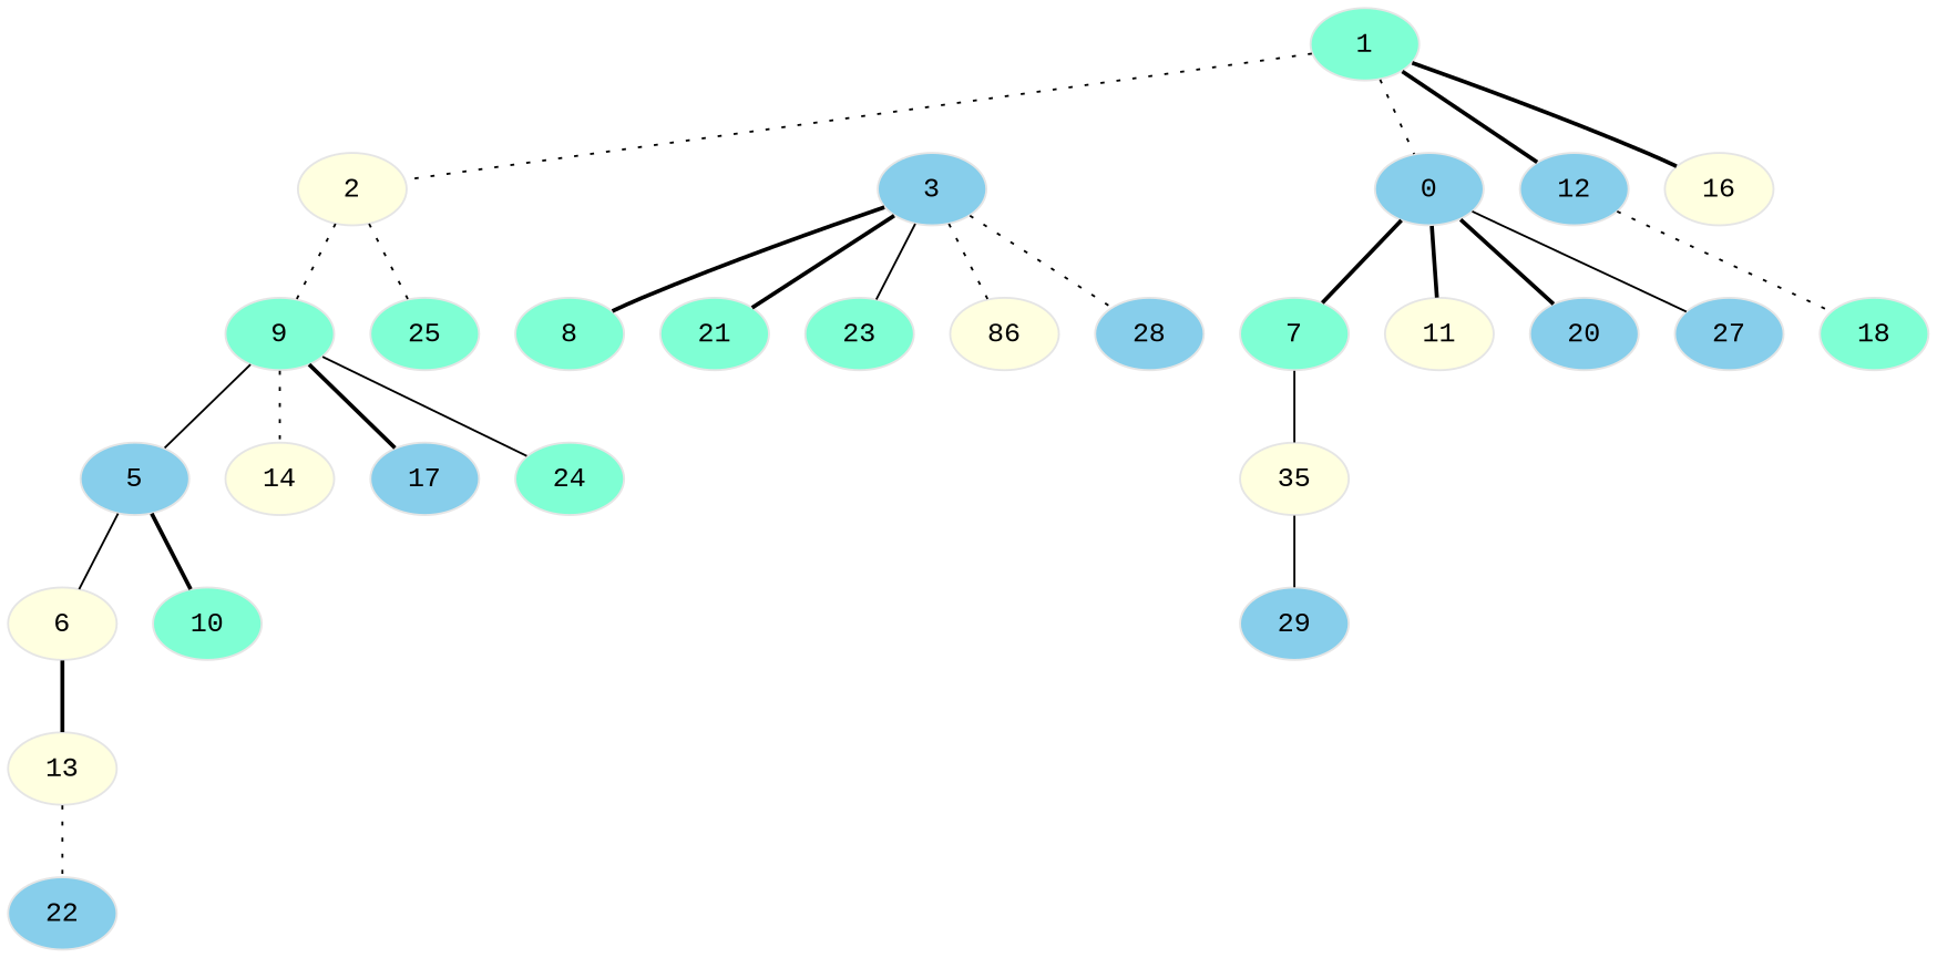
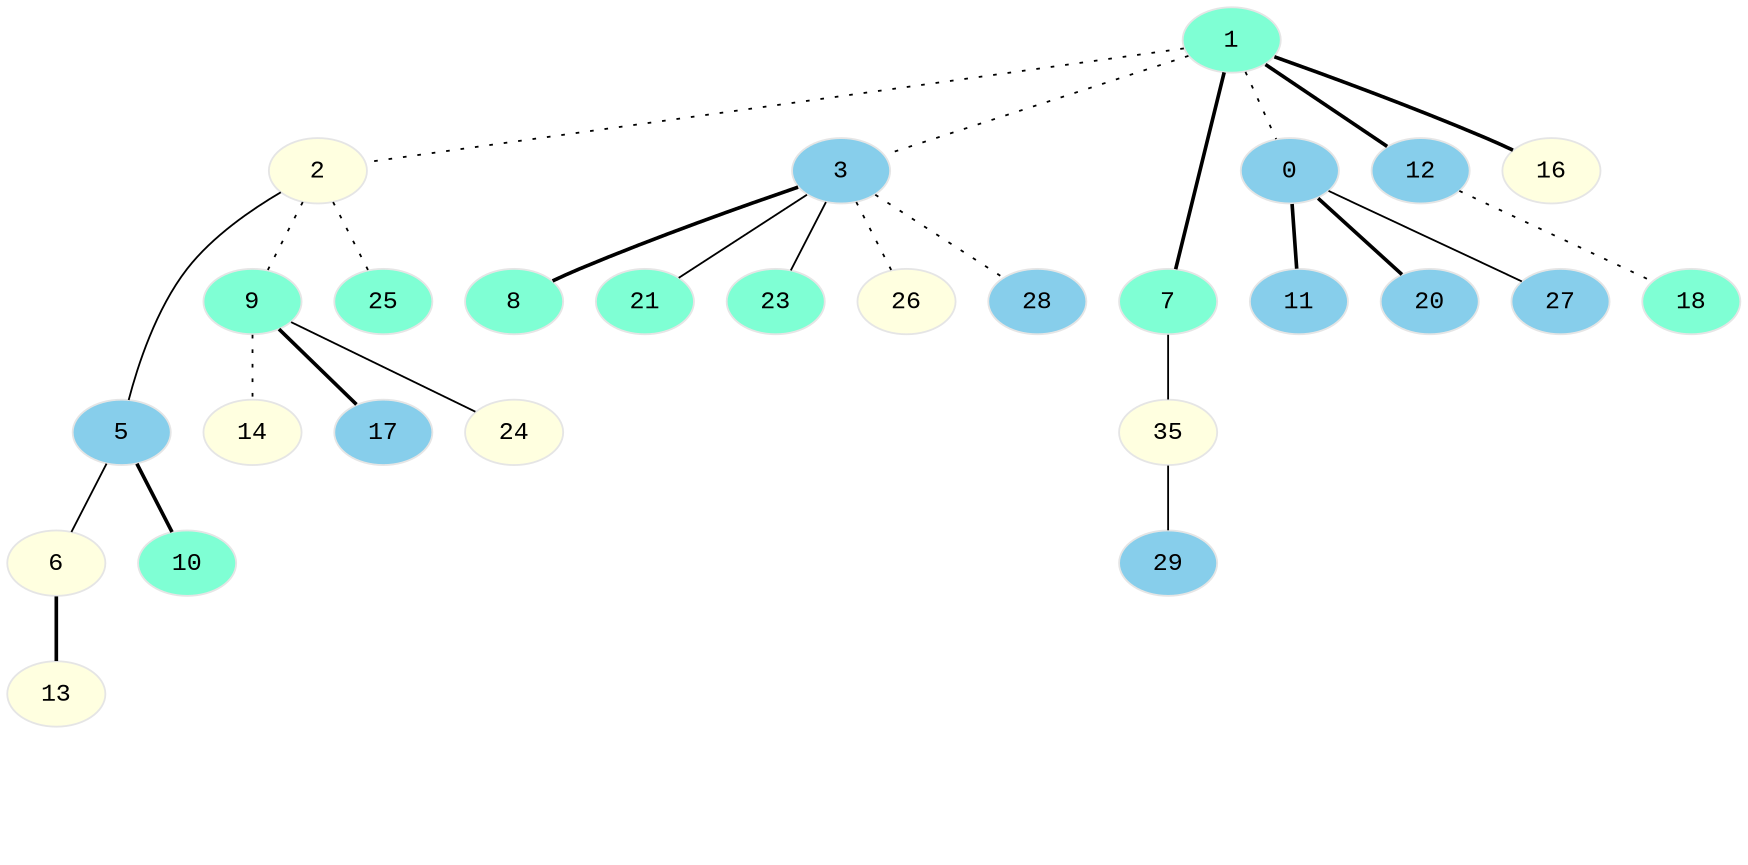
  graph {
    fontname="Liberation Mono"
    node [color=gray90 fillcolor=skyblue fontname="Liberation Mono" style=filled]
    edge [fontname="Liberation Mono" style=dotted weight=1.0]
    2 [fillcolor=lightyellow]
    1 [fillcolor=aquamarine]
    3
    n4 [label=0]
    7 [fillcolor=aquamarine]
    12
    16 [fillcolor=lightyellow]
    5
    9 [fillcolor=aquamarine]
    25 [fillcolor=aquamarine]
    8 [fillcolor=aquamarine]
    21 [fillcolor=aquamarine]
    23 [fillcolor=aquamarine]
-   26 [fillcolor=lightyellow label=86]
+   26 [fillcolor=lightyellow]
    28
-   11 [fillcolor=lightyellow]
+   11
    20
    27
    n19 [fillcolor=lightyellow label=35]
    18 [fillcolor=aquamarine]
    6 [fillcolor=lightyellow]
    10 [fillcolor=aquamarine]
    14 [fillcolor=lightyellow]
    17
-   24 [fillcolor=aquamarine]
+   24 [fillcolor=lightyellow]
    13 [fillcolor=lightyellow]
-   22
    29
-   9 -- 5 [style=solid]
+   2 -- 5 [style=solid]
    2 -- 9
    2 -- 25
    1 -- 2
+   1 -- 3
    1 -- n4
-   n4 -- 7 [style=bold]
+   1 -- 7 [style=bold]
    1 -- 12 [style=bold]
    1 -- 16 [style=bold]
    3 -- 8 [style=bold]
-   3 -- 21 [style=bold]
+   3 -- 21 [style=solid]
    3 -- 23 [style=solid]
    3 -- 26
    3 -- 28
    n4 -- 11 [style=bold]
    n4 -- 20 [style=bold]
    n4 -- 27 [style=solid]
    7 -- n19 [style=solid]
    12 -- 18
    5 -- 6 [style=solid]
    5 -- 10 [style=bold]
    9 -- 14
    9 -- 17 [style=bold]
    9 -- 24 [style=solid]
    n19 -- 29 [style=solid]
    6 -- 13 [style=bold]
-   13 -- 22
  }
